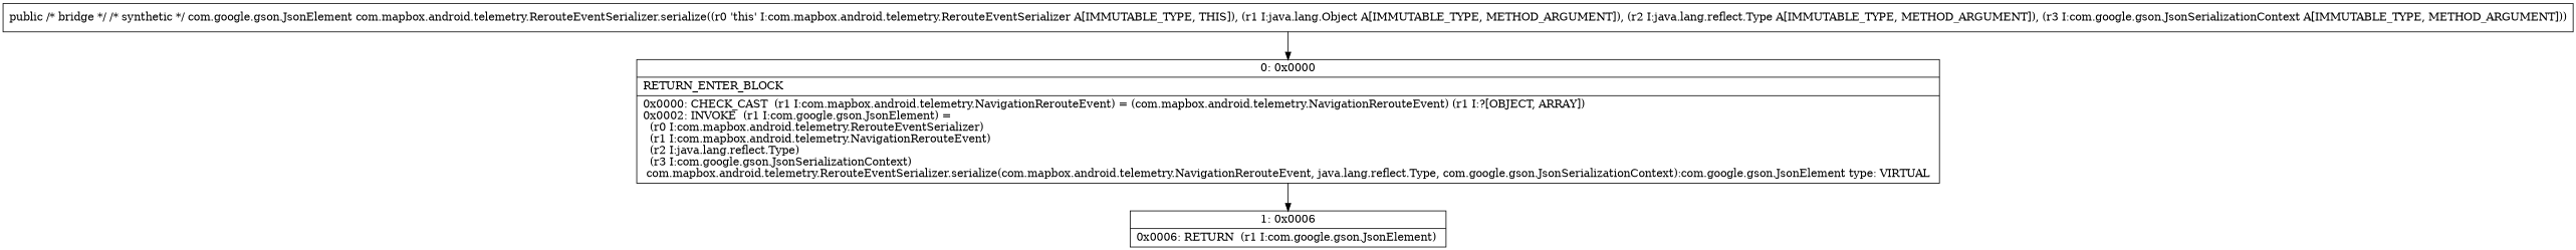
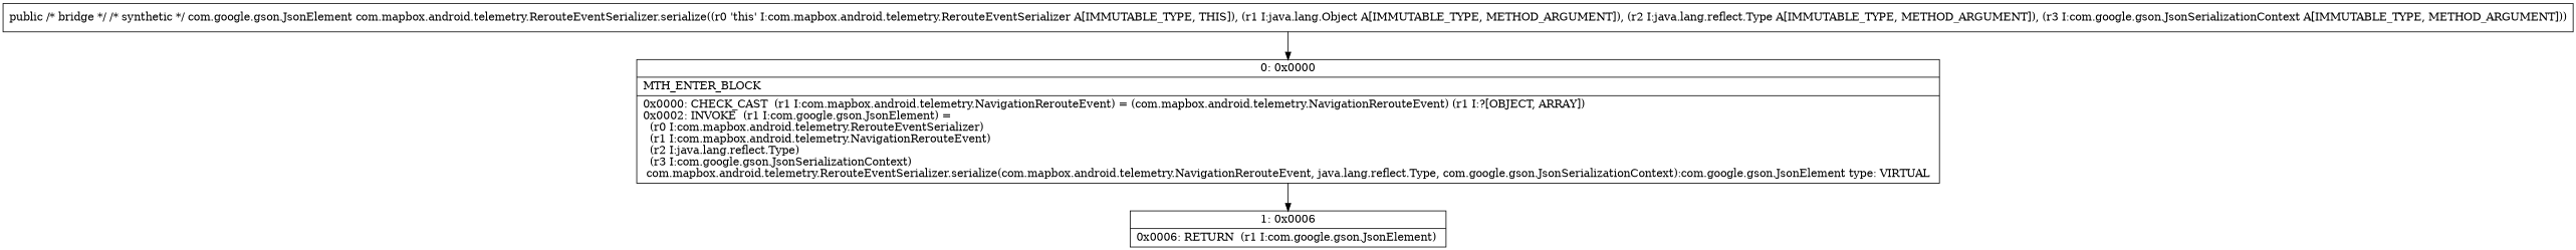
  digraph {
    node [shape=record]
-   n1 [label="{0\:\ 0x0000|RETURN_ENTER_BLOCK\l|0x0000: CHECK_CAST  (r1 I:com.mapbox.android.telemetry.NavigationRerouteEvent) = (com.mapbox.android.telemetry.NavigationRerouteEvent) (r1 I:?[OBJECT, ARRAY]) \l0x0002: INVOKE  (r1 I:com.google.gson.JsonElement) = \l  (r0 I:com.mapbox.android.telemetry.RerouteEventSerializer)\l  (r1 I:com.mapbox.android.telemetry.NavigationRerouteEvent)\l  (r2 I:java.lang.reflect.Type)\l  (r3 I:com.google.gson.JsonSerializationContext)\l com.mapbox.android.telemetry.RerouteEventSerializer.serialize(com.mapbox.android.telemetry.NavigationRerouteEvent, java.lang.reflect.Type, com.google.gson.JsonSerializationContext):com.google.gson.JsonElement type: VIRTUAL \l}"]
+   n1 [label="{0\:\ 0x0000|MTH_ENTER_BLOCK\l|0x0000: CHECK_CAST  (r1 I:com.mapbox.android.telemetry.NavigationRerouteEvent) = (com.mapbox.android.telemetry.NavigationRerouteEvent) (r1 I:?[OBJECT, ARRAY]) \l0x0002: INVOKE  (r1 I:com.google.gson.JsonElement) = \l  (r0 I:com.mapbox.android.telemetry.RerouteEventSerializer)\l  (r1 I:com.mapbox.android.telemetry.NavigationRerouteEvent)\l  (r2 I:java.lang.reflect.Type)\l  (r3 I:com.google.gson.JsonSerializationContext)\l com.mapbox.android.telemetry.RerouteEventSerializer.serialize(com.mapbox.android.telemetry.NavigationRerouteEvent, java.lang.reflect.Type, com.google.gson.JsonSerializationContext):com.google.gson.JsonElement type: VIRTUAL \l}"]
    n2 [label="{1\:\ 0x0006|0x0006: RETURN  (r1 I:com.google.gson.JsonElement) \l}"]
    n3 [label="{public \/* bridge *\/ \/* synthetic *\/ com.google.gson.JsonElement com.mapbox.android.telemetry.RerouteEventSerializer.serialize((r0 'this' I:com.mapbox.android.telemetry.RerouteEventSerializer A[IMMUTABLE_TYPE, THIS]), (r1 I:java.lang.Object A[IMMUTABLE_TYPE, METHOD_ARGUMENT]), (r2 I:java.lang.reflect.Type A[IMMUTABLE_TYPE, METHOD_ARGUMENT]), (r3 I:com.google.gson.JsonSerializationContext A[IMMUTABLE_TYPE, METHOD_ARGUMENT])) }"]
    n1 -> n2
    n3 -> n1
  }
